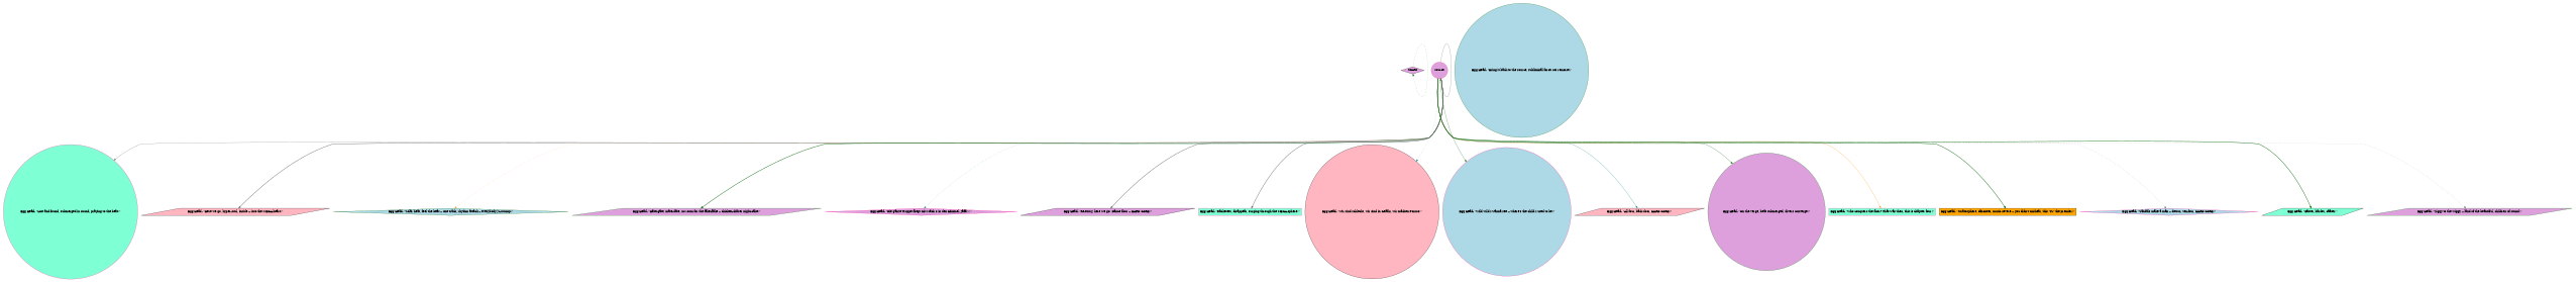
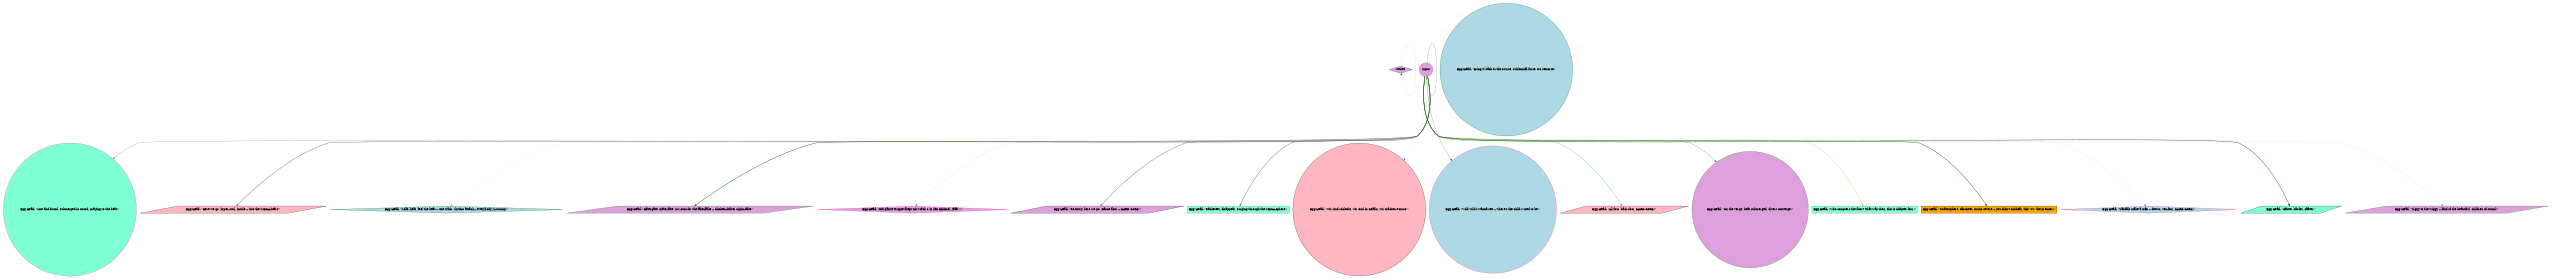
  digraph {
    node [style=filled fillcolor=plum color=black shape=circle]
    edge [color=gray40 style=dotted]
    n1 [label=START shape=diamond]
-   n2 [label=source color=deeppink]
+   n2 [label=input color=deeppink]
    n3 [label="Egg Head: \"Lost and found, submerged in sound, praying to the beat!\"" fillcolor=aquamarine color=deeppink]
    n4 [label="Egg Head: \"Here we go, hyper-soul, inside -- into the MEGA-heart!\"" fillcolor=lightpink shape=parallelogram]
    n5 [label="Egg Head: \"Solar heat, feel the beat -- one track, rhythm attack -- everybody ju-uuump!\"" fillcolor=lightblue color=darkgreen shape=diamond]
    n6 [label="Egg Head: \"Hate-gate, mate-date, no room for the fake-flake -- chicken-chaser night-cake!\"" color=darkgreen shape=parallelogram]
    n7 [label="Egg Head: \"Die ganze Truppe fliegt mit Mach 3 in den Himmel. Jaaa!!!\"" color=deeppink shape=diamond]
    n8 [label="Egg Head: \"Re-entry, here we go! Dance floor -- HARD CORE!\"" shape=parallelogram]
    n9 [label="Egg Head: \"Racketeer, disappear, surging through the MEGA-sphere!\"" fillcolor=aquamarine color=deeppink shape=box]
    n10 [label="Egg Head: \"Wir sind schlecht, wir sind in Gefahr, wir machen Pornos!\"" fillcolor=lightpink]
    n11 [label="Egg Head: \"Wild wild I wanna see -- where's the child I used to be!\"" fillcolor=lightblue color=deeppink]
    n12 [label="Egg Head: \"All four, back door, HARD CORE!\"" fillcolor=lightpink shape=parallelogram]
    n13 [label="Egg Head: \"On the verge, beat submerged, divers converge!\"" color=darkgreen]
    n14 [label="Egg Head: \"Who conquers the floor? That was then, this is chapter four!\"" fillcolor=aquamarine color=deeppink shape=box]
    n15 [label="Egg Head: \"Stratosphere, canoneer, music severe -- you didn't mishear, this *IS* the premier!\"" fillcolor=orange shape=box]
    n16 [label="Egg Head: \"Sandals make a man -- detour, ten-four, HARD CORE!\"" fillcolor=lightblue color=deeppink shape=diamond]
    n17 [label="Egg Head: \"Faster, harder, caater!\"" fillcolor=aquamarine shape=parallelogram]
    n18 [label="Egg Head: \"Ziggy to the wiggy -- land of the beautiful, children of sound!\"" color=darkgreen shape=parallelogram]
    n19 [label="Egg Head: \"Bring it back to the source, subliminal force. No remorse.\"" fillcolor=lightblue color=darkgreen]
    n1 -> n1 [color=darkgreen]
    n2 -> n2 [style=solid]
    n2 -> n3 [style=solid]
    n2 -> n4 [style=bold]
    n2 -> n5 [color=darkorange]
    n2 -> n6 [color=darkgreen style=bold]
    n2 -> n7 [color=teal]
    n2 -> n8 [style=bold]
    n2 -> n9 [style=bold]
    n2 -> n10 [color=teal]
    n2 -> n11 [color=darkgreen style=solid]
    n2 -> n12 [color=teal style=solid]
    n2 -> n13 [color=darkgreen style=solid]
    n2 -> n14 [color=darkorange style=solid]
    n2 -> n15 [color=darkgreen style=bold]
    n2 -> n16
    n2 -> n17 [color=darkgreen style=bold]
    n2 -> n18
  }
